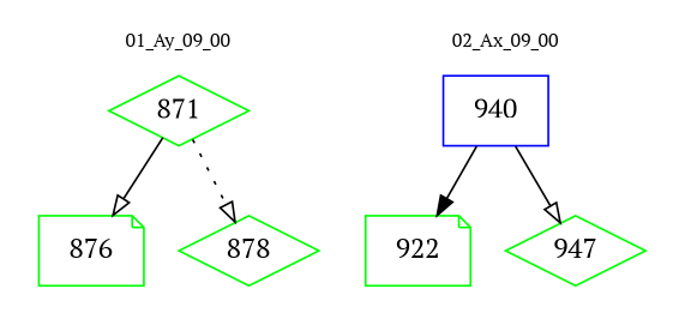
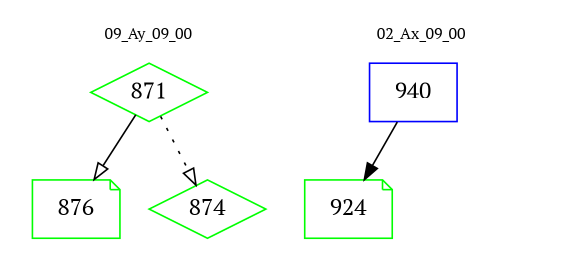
  digraph {
    fontname="PT Serif"
    node [color=green fontname="PT Serif" shape=diamond]
    edge [arrowhead=onormal color=black fontname="PT Serif" style=solid]
    n1 [label=871]
    n2 [label=876 shape=note]
-   n3 [label=878]
+   n3 [label=874]
    n4 [color=blue label=940 shape=box]
-   n5 [label=922 shape=note]
-   n6 [label=947]
+   n5 [label=924 shape=note]
    subgraph cluster_1 {
      color=white
      fontsize=10
-     label="01_Ay_09_00"
+     label="09_Ay_09_00"
      n1
      n2
      n3
    }
    subgraph cluster_2 {
      color=white
      fontsize=10
      label="02_Ax_09_00"
      n4
      n5
-     n6
    }
    n1 -> n2
    n1 -> n3 [style=dotted]
    n4 -> n5 [arrowhead=normal]
-   n4 -> n6
  }
